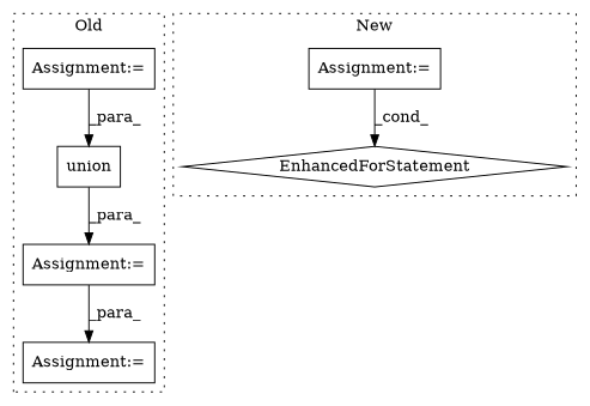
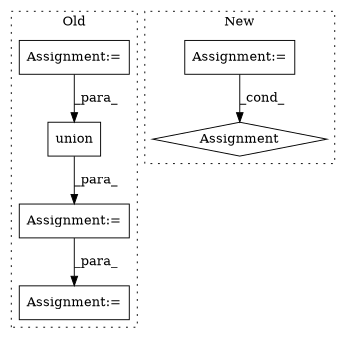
  digraph {
    node [a=7 l=1 shape=box]
    n1 [a=32 l="6,1" label=union s="11818,11830"]
    n2 [label="Assignment:=" s=11748]
    n3 [label="Assignment:=" s=11804]
    n4 [label="Assignment:=" s=11854]
-   n5 [a=70 l="81,2" label=EnhancedForStatement s="9535,9639" shape=diamond]
+   n5 [a=70 l="81,2" label=Assignment s="9535,9639" shape=diamond]
    n6 [l="53,2" label="Assignment:=" s="9136,9249"]
    subgraph cluster_1 {
      label=Old
      style=dotted
      n1
      n2
      n3
      n4
    }
    subgraph cluster_2 {
      label=New
      style=dotted
      n5
      n6
    }
    n1 -> n3 [label=_para_]
    n2 -> n1 [label=_para_]
    n3 -> n4 [label=_para_]
    n6 -> n5 [label=_cond_]
  }
